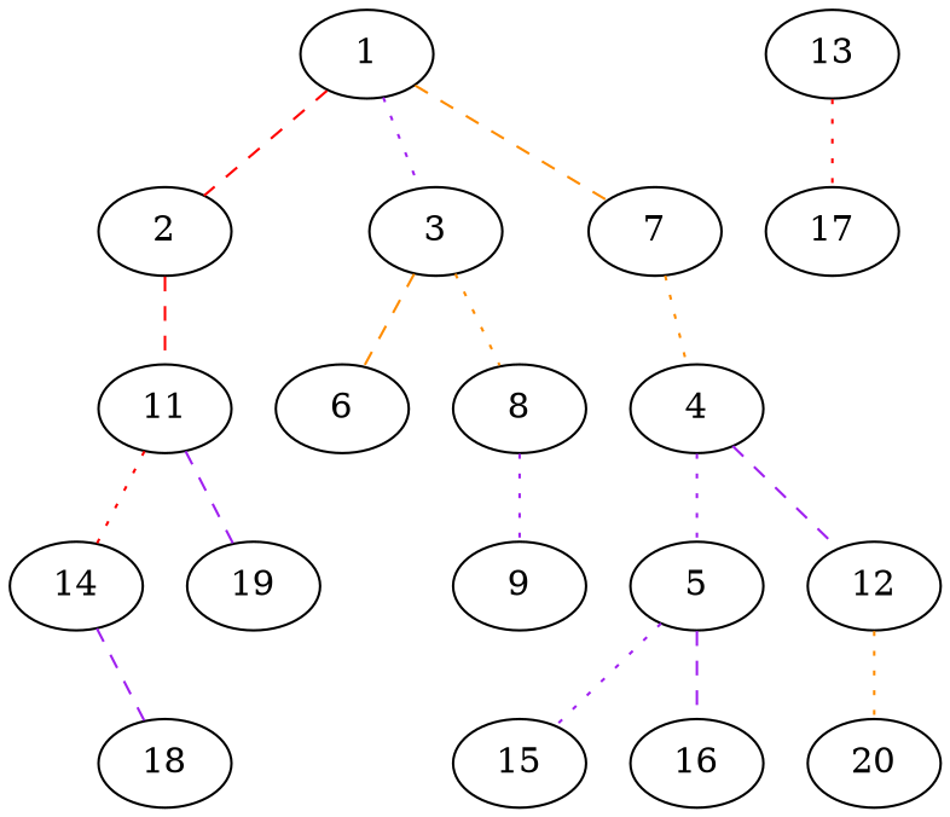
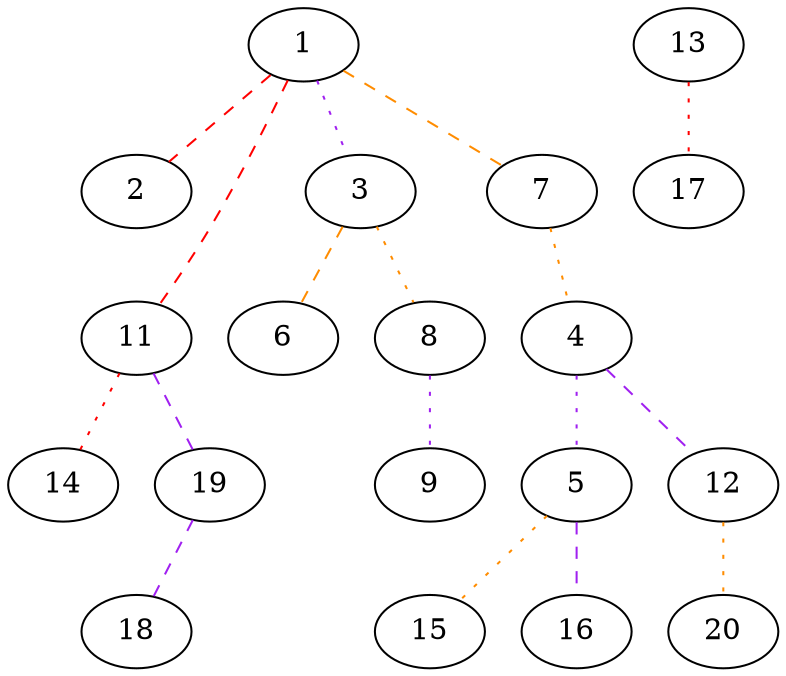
  graph {
    edge [color=purple style=dotted]
    1
    2
    3
    7
    11
    6
    8
    4
    14
    19
    5
    12
    9
    13
    17
    18
    15
    16
    20
    1 -- 2 [color=red style=dashed]
    1 -- 3
    1 -- 7 [color=darkorange style=dashed]
-   2 -- 11 [color=red style=dashed]
+   1 -- 11 [color=red style=dashed]
    3 -- 6 [color=darkorange style=dashed]
    3 -- 8 [color=darkorange]
    7 -- 4 [color=darkorange]
    11 -- 14 [color=red]
    11 -- 19 [style=dashed]
    8 -- 9
    4 -- 5
    4 -- 12 [style=dashed]
-   14 -- 18 [style=dashed]
-   5 -- 15
+   19 -- 18 [style=dashed]
+   5 -- 15 [color=darkorange]
    5 -- 16 [style=dashed]
    12 -- 20 [color=darkorange]
    13 -- 17 [color=red]
  }
